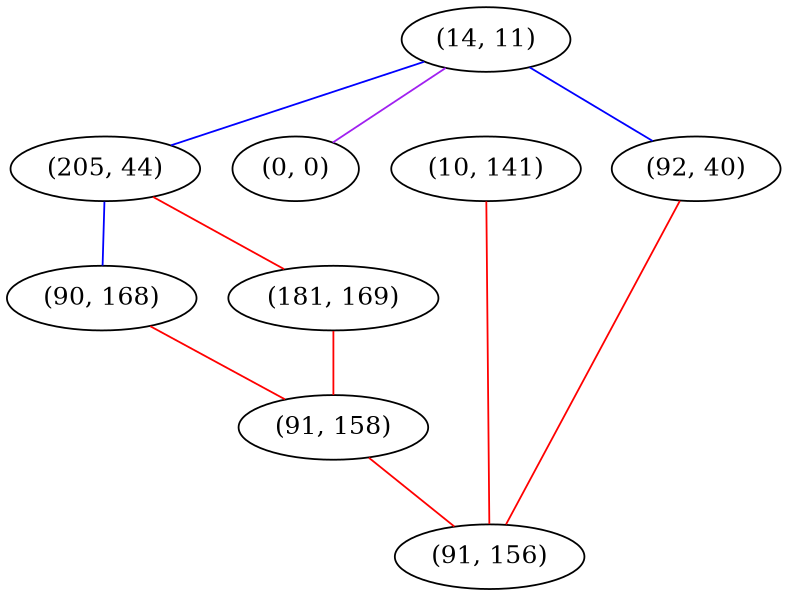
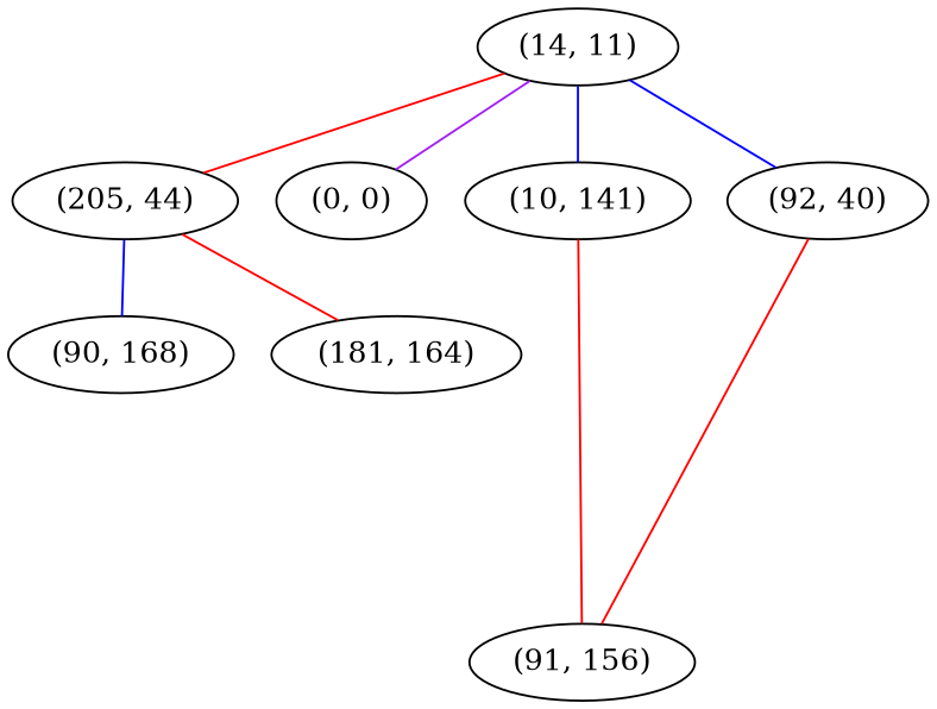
  graph {
    edge [color=red weight=1]
    "(14, 11)"
    "(205, 44)"
    "(0, 0)"
    "(10, 141)"
    "(92, 40)"
    n6 [label="(90, 168)"]
-   "(181, 169)"
+   "(181, 169)" [label="(181, 164)"]
    "(91, 156)"
-   "(91, 158)"
-   "(14, 11)" -- "(205, 44)" [color=blue]
+   "(14, 11)" -- "(205, 44)"
    "(14, 11)" -- "(0, 0)" [color=purple weight=4]
+   "(14, 11)" -- "(10, 141)" [color=blue weight=3]
    "(14, 11)" -- "(92, 40)" [color=blue weight=3]
    "(205, 44)" -- n6 [color=blue weight=3]
    "(205, 44)" -- "(181, 169)" [weight=3]
    "(10, 141)" -- "(91, 156)"
    "(92, 40)" -- "(91, 156)"
-   n6 -- "(91, 158)"
-   "(181, 169)" -- "(91, 158)"
-   "(91, 158)" -- "(91, 156)"
  }
